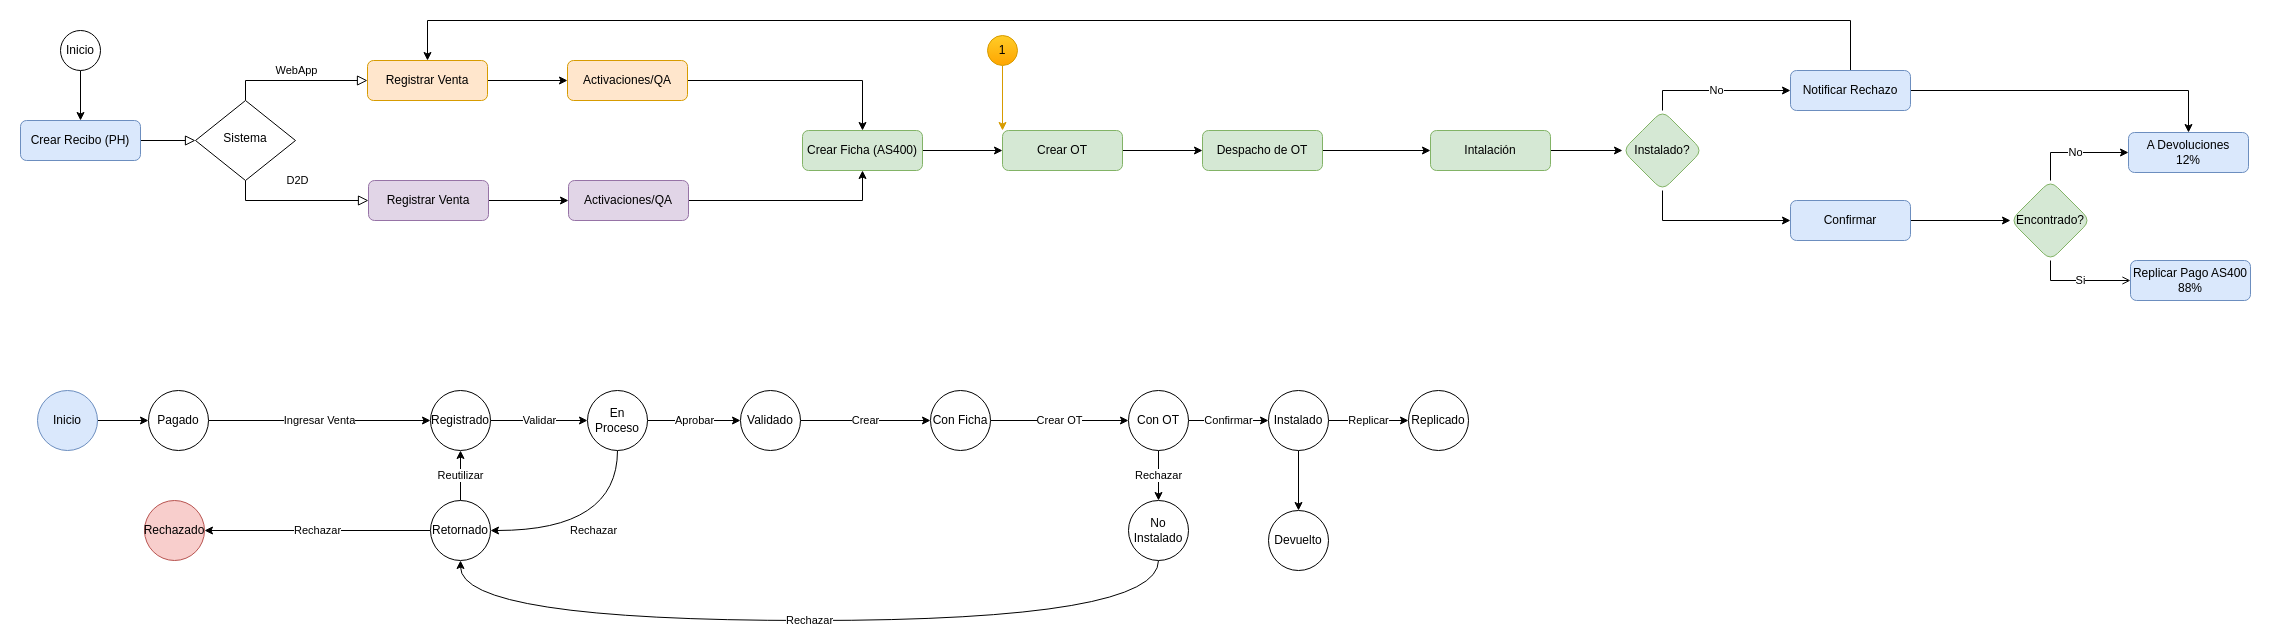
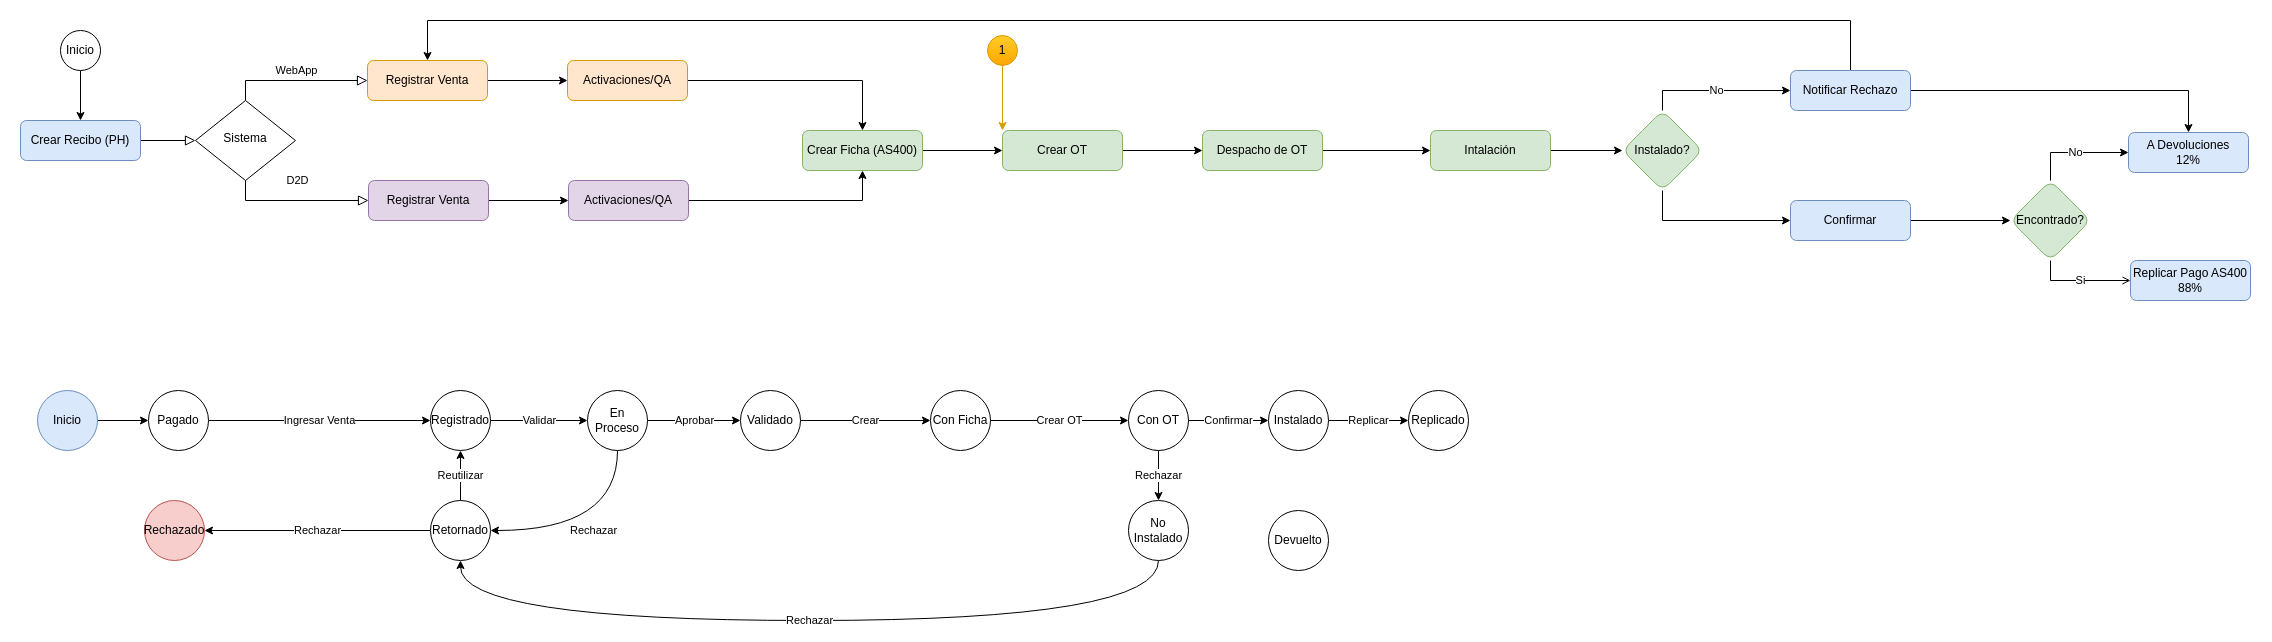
  <mxCell id="0" />
  <mxCell id="1" parent="0" />
  <mxCell id="2" value="" style="rounded=0;html=1;jettySize=auto;orthogonalLoop=1;fontSize=11;endArrow=block;endFill=0;endSize=8;strokeWidth=1;shadow=0;labelBackgroundColor=none;edgeStyle=orthogonalEdgeStyle;" parent="1" source="3" target="6" edge="1"><mxGeometry relative="1" as="geometry" /></mxCell>
  <mxCell id="3" value="Crear Recibo (PH)" style="rounded=1;whiteSpace=wrap;html=1;fontSize=12;glass=0;strokeWidth=1;shadow=0;fillColor=#dae8fc;strokeColor=#6c8ebf;" parent="1" vertex="1"><mxGeometry x="20" y="120" width="120" height="40" as="geometry" /></mxCell>
  <mxCell id="4" value="D2D" style="rounded=0;html=1;jettySize=auto;orthogonalLoop=1;fontSize=11;endArrow=block;endFill=0;endSize=8;strokeWidth=1;shadow=0;labelBackgroundColor=none;edgeStyle=orthogonalEdgeStyle;entryX=0;entryY=0.5;entryDx=0;entryDy=0;exitX=0.5;exitY=1;exitDx=0;exitDy=0;" parent="1" source="6" target="10" edge="1"><mxGeometry y="20" relative="1" as="geometry"><mxPoint as="offset" /><mxPoint x="255" y="270" as="targetPoint" /></mxGeometry></mxCell>
  <mxCell id="5" value="WebApp" style="edgeStyle=orthogonalEdgeStyle;rounded=0;html=1;jettySize=auto;orthogonalLoop=1;fontSize=11;endArrow=block;endFill=0;endSize=8;strokeWidth=1;shadow=0;labelBackgroundColor=none;exitX=0.5;exitY=0;exitDx=0;exitDy=0;" parent="1" source="6" target="8" edge="1"><mxGeometry y="10" relative="1" as="geometry"><mxPoint as="offset" /></mxGeometry></mxCell>
  <mxCell id="6" value="Sistema" style="rhombus;whiteSpace=wrap;html=1;shadow=0;fontFamily=Helvetica;fontSize=12;align=center;strokeWidth=1;spacing=6;spacingTop=-4;" parent="1" vertex="1"><mxGeometry x="195" y="100" width="100" height="80" as="geometry" /></mxCell>
  <mxCell id="7" value="" style="edgeStyle=orthogonalEdgeStyle;rounded=0;orthogonalLoop=1;jettySize=auto;html=1;" parent="1" source="8" target="14" edge="1"><mxGeometry relative="1" as="geometry" /></mxCell>
  <mxCell id="8" value="Registrar Venta" style="rounded=1;whiteSpace=wrap;html=1;fontSize=12;glass=0;strokeWidth=1;shadow=0;fillColor=#ffe6cc;strokeColor=#d79b00;" parent="1" vertex="1"><mxGeometry x="367" y="60" width="120" height="40" as="geometry" /></mxCell>
  <mxCell id="9" value="" style="edgeStyle=orthogonalEdgeStyle;rounded=0;orthogonalLoop=1;jettySize=auto;html=1;" parent="1" source="10" target="16" edge="1"><mxGeometry relative="1" as="geometry" /></mxCell>
  <mxCell id="10" value="Registrar Venta" style="rounded=1;whiteSpace=wrap;html=1;fontSize=12;glass=0;strokeWidth=1;shadow=0;fillColor=#e1d5e7;strokeColor=#9673a6;" parent="1" vertex="1"><mxGeometry x="368" y="180" width="120" height="40" as="geometry" /></mxCell>
  <mxCell id="11" style="edgeStyle=orthogonalEdgeStyle;rounded=0;orthogonalLoop=1;jettySize=auto;html=1;" parent="1" source="12" target="3" edge="1"><mxGeometry relative="1" as="geometry" /></mxCell>
  <mxCell id="12" value="Inicio" style="ellipse;whiteSpace=wrap;html=1;aspect=fixed;" parent="1" vertex="1"><mxGeometry x="60" y="30" width="40" height="40" as="geometry" /></mxCell>
  <mxCell id="13" value="" style="edgeStyle=orthogonalEdgeStyle;rounded=0;orthogonalLoop=1;jettySize=auto;html=1;exitX=1;exitY=0.5;exitDx=0;exitDy=0;" parent="1" source="14" target="33" edge="1"><mxGeometry relative="1" as="geometry"><mxPoint x="752" y="80" as="sourcePoint" /></mxGeometry></mxCell>
  <mxCell id="14" value="Activaciones/QA" style="whiteSpace=wrap;html=1;fillColor=#ffe6cc;strokeColor=#d79b00;rounded=1;glass=0;strokeWidth=1;shadow=0;" parent="1" vertex="1"><mxGeometry x="567" y="60" width="120" height="40" as="geometry" /></mxCell>
  <mxCell id="15" style="edgeStyle=orthogonalEdgeStyle;rounded=0;orthogonalLoop=1;jettySize=auto;html=1;exitX=1;exitY=0.5;exitDx=0;exitDy=0;" parent="1" source="16" target="33" edge="1"><mxGeometry relative="1" as="geometry"><mxPoint x="753" y="200" as="sourcePoint" /></mxGeometry></mxCell>
  <mxCell id="16" value="Activaciones/QA" style="whiteSpace=wrap;html=1;fillColor=#e1d5e7;strokeColor=#9673a6;rounded=1;glass=0;strokeWidth=1;shadow=0;" parent="1" vertex="1"><mxGeometry x="568" y="180" width="120" height="40" as="geometry" /></mxCell>
  <mxCell id="17" value="" style="edgeStyle=orthogonalEdgeStyle;rounded=0;orthogonalLoop=1;jettySize=auto;html=1;" parent="1" source="18" target="20" edge="1"><mxGeometry relative="1" as="geometry" /></mxCell>
  <mxCell id="18" value="Inicio" style="ellipse;whiteSpace=wrap;html=1;aspect=fixed;fillColor=#dae8fc;strokeColor=#6c8ebf;" parent="1" vertex="1"><mxGeometry x="37" y="390" width="60" height="60" as="geometry" /></mxCell>
  <mxCell id="19" value="Ingresar Venta" style="edgeStyle=orthogonalEdgeStyle;rounded=0;orthogonalLoop=1;jettySize=auto;html=1;" parent="1" source="20" target="22" edge="1"><mxGeometry relative="1" as="geometry" /></mxCell>
  <mxCell id="20" value="Pagado" style="ellipse;whiteSpace=wrap;html=1;aspect=fixed;" parent="1" vertex="1"><mxGeometry x="148" y="390" width="60" height="60" as="geometry" /></mxCell>
  <mxCell id="21" value="Validar" style="edgeStyle=orthogonalEdgeStyle;rounded=0;orthogonalLoop=1;jettySize=auto;html=1;" parent="1" source="22" target="25" edge="1"><mxGeometry relative="1" as="geometry"><mxPoint x="570" y="420" as="targetPoint" /></mxGeometry></mxCell>
  <mxCell id="22" value="Registrado" style="ellipse;whiteSpace=wrap;html=1;aspect=fixed;" parent="1" vertex="1"><mxGeometry x="430" y="390" width="60" height="60" as="geometry" /></mxCell>
  <mxCell id="23" value="Aprobar" style="edgeStyle=orthogonalEdgeStyle;rounded=0;orthogonalLoop=1;jettySize=auto;html=1;" parent="1" source="25" target="27" edge="1"><mxGeometry relative="1" as="geometry" /></mxCell>
  <mxCell id="24" value="Rechazar" style="edgeStyle=orthogonalEdgeStyle;rounded=0;orthogonalLoop=1;jettySize=auto;html=1;curved=1;exitX=0.5;exitY=1;exitDx=0;exitDy=0;entryX=1;entryY=0.5;entryDx=0;entryDy=0;" parent="1" source="25" target="30" edge="1"><mxGeometry relative="1" as="geometry" /></mxCell>
  <mxCell id="25" value="En&lt;br&gt;Proceso" style="ellipse;whiteSpace=wrap;html=1;aspect=fixed;" parent="1" vertex="1"><mxGeometry x="587" y="390" width="60" height="60" as="geometry" /></mxCell>
  <mxCell id="26" value="Crear" style="edgeStyle=orthogonalEdgeStyle;rounded=0;orthogonalLoop=1;jettySize=auto;html=1;" parent="1" source="27" target="37" edge="1"><mxGeometry relative="1" as="geometry" /></mxCell>
  <mxCell id="27" value="Validado" style="ellipse;whiteSpace=wrap;html=1;aspect=fixed;" parent="1" vertex="1"><mxGeometry x="740" y="390" width="60" height="60" as="geometry" /></mxCell>
  <mxCell id="28" value="Rechazar" style="edgeStyle=orthogonalEdgeStyle;rounded=0;orthogonalLoop=1;jettySize=auto;html=1;" parent="1" source="30" target="31" edge="1"><mxGeometry relative="1" as="geometry" /></mxCell>
  <mxCell id="29" value="Reutilizar" style="edgeStyle=orthogonalEdgeStyle;rounded=0;orthogonalLoop=1;jettySize=auto;html=1;entryX=0.5;entryY=1;entryDx=0;entryDy=0;" parent="1" source="30" target="22" edge="1"><mxGeometry relative="1" as="geometry" /></mxCell>
  <mxCell id="30" value="Retornado" style="ellipse;whiteSpace=wrap;html=1;aspect=fixed;" parent="1" vertex="1"><mxGeometry x="430" y="500" width="60" height="60" as="geometry" /></mxCell>
  <mxCell id="31" value="Rechazado" style="ellipse;whiteSpace=wrap;html=1;aspect=fixed;fillColor=#f8cecc;strokeColor=#b85450;" parent="1" vertex="1"><mxGeometry x="144" y="500" width="60" height="60" as="geometry" /></mxCell>
  <mxCell id="32" value="" style="edgeStyle=orthogonalEdgeStyle;rounded=0;orthogonalLoop=1;jettySize=auto;html=1;" parent="1" source="33" target="35" edge="1"><mxGeometry relative="1" as="geometry" /></mxCell>
  <mxCell id="33" value="Crear Ficha (AS400)" style="whiteSpace=wrap;html=1;fillColor=#d5e8d4;strokeColor=#82b366;rounded=1;glass=0;strokeWidth=1;shadow=0;" parent="1" vertex="1"><mxGeometry x="802" y="130" width="120" height="40" as="geometry" /></mxCell>
  <mxCell id="34" value="" style="edgeStyle=orthogonalEdgeStyle;rounded=0;orthogonalLoop=1;jettySize=auto;html=1;" parent="1" source="35" target="42" edge="1"><mxGeometry relative="1" as="geometry" /></mxCell>
  <mxCell id="35" value="Crear OT" style="whiteSpace=wrap;html=1;fillColor=#d5e8d4;strokeColor=#82b366;rounded=1;glass=0;strokeWidth=1;shadow=0;" parent="1" vertex="1"><mxGeometry x="1002" y="130" width="120" height="40" as="geometry" /></mxCell>
  <mxCell id="36" value="Crear OT" style="edgeStyle=orthogonalEdgeStyle;rounded=0;orthogonalLoop=1;jettySize=auto;html=1;" parent="1" source="37" target="40" edge="1"><mxGeometry relative="1" as="geometry" /></mxCell>
  <mxCell id="37" value="Con Ficha" style="ellipse;whiteSpace=wrap;html=1;aspect=fixed;" parent="1" vertex="1"><mxGeometry x="930" y="390" width="60" height="60" as="geometry" /></mxCell>
  <mxCell id="38" value="Confirmar" style="edgeStyle=orthogonalEdgeStyle;rounded=0;orthogonalLoop=1;jettySize=auto;html=1;" edge="1" parent="1" source="40" target="63"><mxGeometry relative="1" as="geometry" /></mxCell>
  <mxCell id="39" value="Rechazar" style="edgeStyle=orthogonalEdgeStyle;rounded=0;orthogonalLoop=1;jettySize=auto;html=1;" edge="1" parent="1" source="40" target="65"><mxGeometry relative="1" as="geometry" /></mxCell>
  <mxCell id="40" value="Con OT" style="ellipse;whiteSpace=wrap;html=1;aspect=fixed;" parent="1" vertex="1"><mxGeometry x="1128" y="390" width="60" height="60" as="geometry" /></mxCell>
  <mxCell id="41" value="" style="edgeStyle=orthogonalEdgeStyle;rounded=0;orthogonalLoop=1;jettySize=auto;html=1;" parent="1" source="42" target="44" edge="1"><mxGeometry relative="1" as="geometry" /></mxCell>
  <mxCell id="42" value="Despacho de OT" style="whiteSpace=wrap;html=1;fillColor=#d5e8d4;strokeColor=#82b366;rounded=1;glass=0;strokeWidth=1;shadow=0;" parent="1" vertex="1"><mxGeometry x="1202" y="130" width="120" height="40" as="geometry" /></mxCell>
  <mxCell id="43" value="" style="edgeStyle=orthogonalEdgeStyle;rounded=0;orthogonalLoop=1;jettySize=auto;html=1;" parent="1" source="44" target="47" edge="1"><mxGeometry relative="1" as="geometry" /></mxCell>
  <mxCell id="44" value="Intalación" style="whiteSpace=wrap;html=1;fillColor=#d5e8d4;strokeColor=#82b366;rounded=1;glass=0;strokeWidth=1;shadow=0;" parent="1" vertex="1"><mxGeometry x="1430" y="130" width="120" height="40" as="geometry" /></mxCell>
  <mxCell id="45" value="No" style="edgeStyle=orthogonalEdgeStyle;rounded=0;orthogonalLoop=1;jettySize=auto;html=1;entryX=0;entryY=0.5;entryDx=0;entryDy=0;exitX=0.5;exitY=0;exitDx=0;exitDy=0;" parent="1" source="47" target="52" edge="1"><mxGeometry relative="1" as="geometry" /></mxCell>
  <mxCell id="46" style="edgeStyle=orthogonalEdgeStyle;rounded=0;orthogonalLoop=1;jettySize=auto;html=1;entryX=0;entryY=0.5;entryDx=0;entryDy=0;exitX=0.5;exitY=1;exitDx=0;exitDy=0;" edge="1" parent="1" source="47" target="58"><mxGeometry relative="1" as="geometry" /></mxCell>
  <mxCell id="47" value="Instalado?" style="rhombus;whiteSpace=wrap;html=1;fillColor=#d5e8d4;strokeColor=#82b366;rounded=1;glass=0;strokeWidth=1;shadow=0;" parent="1" vertex="1"><mxGeometry x="1622" y="110" width="80" height="80" as="geometry" /></mxCell>
  <mxCell id="48" style="edgeStyle=orthogonalEdgeStyle;rounded=0;orthogonalLoop=1;jettySize=auto;html=1;entryX=0;entryY=0;entryDx=0;entryDy=0;fillColor=#ffcd28;gradientColor=#ffa500;strokeColor=#d79b00;" parent="1" source="49" target="35" edge="1"><mxGeometry relative="1" as="geometry" /></mxCell>
  <mxCell id="49" value="1" style="ellipse;whiteSpace=wrap;html=1;aspect=fixed;fillColor=#ffcd28;strokeColor=#d79b00;gradientColor=#ffa500;" parent="1" vertex="1"><mxGeometry x="987" y="35" width="30" height="30" as="geometry" /></mxCell>
  <mxCell id="50" style="edgeStyle=orthogonalEdgeStyle;rounded=0;orthogonalLoop=1;jettySize=auto;html=1;entryX=0.5;entryY=0;entryDx=0;entryDy=0;exitX=0.5;exitY=0;exitDx=0;exitDy=0;" edge="1" parent="1" source="52" target="8"><mxGeometry relative="1" as="geometry"><Array as="points"><mxPoint x="1850" y="20" /><mxPoint x="427" y="20" /></Array></mxGeometry></mxCell>
  <mxCell id="51" style="edgeStyle=orthogonalEdgeStyle;rounded=0;orthogonalLoop=1;jettySize=auto;html=1;entryX=0.5;entryY=0;entryDx=0;entryDy=0;" edge="1" parent="1" source="52" target="59"><mxGeometry relative="1" as="geometry" /></mxCell>
  <mxCell id="52" value="Notificar Rechazo" style="whiteSpace=wrap;html=1;fillColor=#dae8fc;strokeColor=#6c8ebf;rounded=1;glass=0;strokeWidth=1;shadow=0;" parent="1" vertex="1"><mxGeometry x="1790" y="70" width="120" height="40" as="geometry" /></mxCell>
  <mxCell id="53" value="Replicar Pago AS400&lt;br&gt;88%" style="whiteSpace=wrap;html=1;fillColor=#dae8fc;strokeColor=#6c8ebf;rounded=1;glass=0;strokeWidth=1;shadow=0;" parent="1" vertex="1"><mxGeometry x="2130" y="260" width="120" height="40" as="geometry" /></mxCell>
  <mxCell id="54" value="Si" style="edgeStyle=orthogonalEdgeStyle;rounded=0;orthogonalLoop=1;jettySize=auto;html=1;exitX=0.5;exitY=1;exitDx=0;exitDy=0;entryX=0;entryY=0.5;entryDx=0;entryDy=0;endArrow=open;" parent="1" source="56" target="53" edge="1"><mxGeometry relative="1" as="geometry" /></mxCell>
  <mxCell id="55" value="No" style="edgeStyle=orthogonalEdgeStyle;rounded=0;orthogonalLoop=1;jettySize=auto;html=1;entryX=0;entryY=0.5;entryDx=0;entryDy=0;exitX=0.5;exitY=0;exitDx=0;exitDy=0;" edge="1" parent="1" source="56" target="59"><mxGeometry relative="1" as="geometry" /></mxCell>
  <mxCell id="56" value="Encontrado?" style="rhombus;whiteSpace=wrap;html=1;fillColor=#d5e8d4;strokeColor=#82b366;rounded=1;glass=0;strokeWidth=1;shadow=0;" parent="1" vertex="1"><mxGeometry x="2010" y="180" width="80" height="80" as="geometry" /></mxCell>
  <mxCell id="57" style="edgeStyle=orthogonalEdgeStyle;rounded=0;orthogonalLoop=1;jettySize=auto;html=1;entryX=0;entryY=0.5;entryDx=0;entryDy=0;" edge="1" parent="1" source="58" target="56"><mxGeometry relative="1" as="geometry" /></mxCell>
  <mxCell id="58" value="Confirmar" style="whiteSpace=wrap;html=1;fillColor=#dae8fc;strokeColor=#6c8ebf;rounded=1;glass=0;strokeWidth=1;shadow=0;" vertex="1" parent="1"><mxGeometry x="1790" y="200" width="120" height="40" as="geometry" /></mxCell>
  <mxCell id="59" value="A Devoluciones&lt;br&gt;12%" style="whiteSpace=wrap;html=1;fillColor=#dae8fc;strokeColor=#6c8ebf;rounded=1;glass=0;strokeWidth=1;shadow=0;" vertex="1" parent="1"><mxGeometry x="2128" y="132" width="120" height="40" as="geometry" /></mxCell>
  <mxCell id="60" value="" style="shape=image;html=1;verticalAlign=top;verticalLabelPosition=bottom;labelBackgroundColor=#ffffff;imageAspect=0;aspect=fixed;image=https://cdn3.iconfinder.com/data/icons/arrows-set-12/512/history-128.png" vertex="1" parent="1"><mxGeometry x="2057" y="172" width="28" height="28" as="geometry" /></mxCell>
  <mxCell id="61" value="Replicar" style="edgeStyle=orthogonalEdgeStyle;rounded=0;orthogonalLoop=1;jettySize=auto;html=1;" edge="1" parent="1" source="63" target="66"><mxGeometry relative="1" as="geometry" /></mxCell>
- <mxCell id="62" value="" style="edgeStyle=orthogonalEdgeStyle;rounded=0;orthogonalLoop=1;jettySize=auto;html=1;" edge="1" parent="1" source="63" target="67"><mxGeometry relative="1" as="geometry" /></mxCell>
  <mxCell id="63" value="Instalado" style="ellipse;whiteSpace=wrap;html=1;aspect=fixed;" vertex="1" parent="1"><mxGeometry x="1268" y="390" width="60" height="60" as="geometry" /></mxCell>
  <mxCell id="64" value="Rechazar" style="edgeStyle=orthogonalEdgeStyle;rounded=0;orthogonalLoop=1;jettySize=auto;html=1;entryX=0.5;entryY=1;entryDx=0;entryDy=0;curved=1;exitX=0.5;exitY=1;exitDx=0;exitDy=0;" edge="1" parent="1" source="65" target="30"><mxGeometry relative="1" as="geometry"><Array as="points"><mxPoint x="1158" y="620" /><mxPoint x="460" y="620" /></Array></mxGeometry></mxCell>
  <mxCell id="65" value="No Instalado" style="ellipse;whiteSpace=wrap;html=1;aspect=fixed;" vertex="1" parent="1"><mxGeometry x="1128" y="500" width="60" height="60" as="geometry" /></mxCell>
  <mxCell id="66" value="Replicado" style="ellipse;whiteSpace=wrap;html=1;aspect=fixed;" vertex="1" parent="1"><mxGeometry x="1408" y="390" width="60" height="60" as="geometry" /></mxCell>
  <mxCell id="67" value="Devuelto" style="ellipse;whiteSpace=wrap;html=1;aspect=fixed;" vertex="1" parent="1"><mxGeometry x="1268" y="510" width="60" height="60" as="geometry" /></mxCell>
